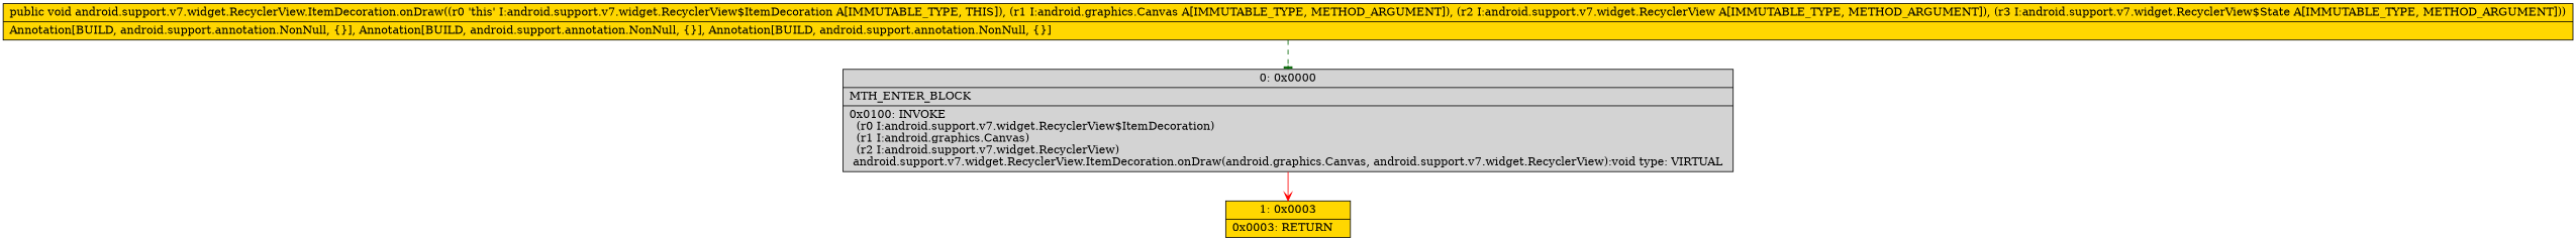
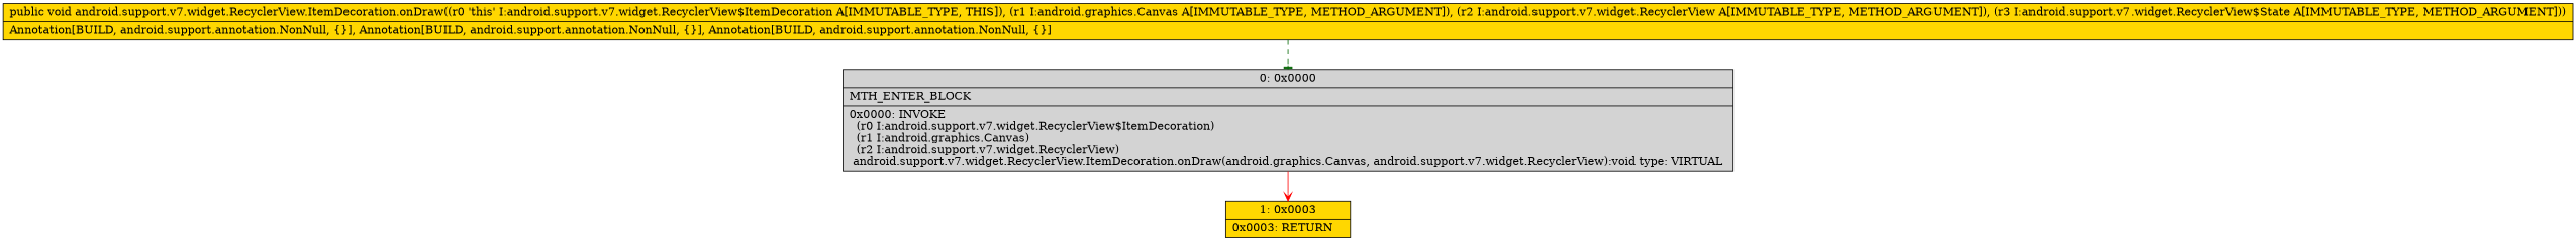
  digraph {
    node [shape=record style=filled fillcolor=gold]
-   n1 [label="{0\:\ 0x0000|MTH_ENTER_BLOCK\l|0x0100: INVOKE  \l  (r0 I:android.support.v7.widget.RecyclerView$ItemDecoration)\l  (r1 I:android.graphics.Canvas)\l  (r2 I:android.support.v7.widget.RecyclerView)\l android.support.v7.widget.RecyclerView.ItemDecoration.onDraw(android.graphics.Canvas, android.support.v7.widget.RecyclerView):void type: VIRTUAL \l}" fillcolor=lightgrey]
+   n1 [label="{0\:\ 0x0000|MTH_ENTER_BLOCK\l|0x0000: INVOKE  \l  (r0 I:android.support.v7.widget.RecyclerView$ItemDecoration)\l  (r1 I:android.graphics.Canvas)\l  (r2 I:android.support.v7.widget.RecyclerView)\l android.support.v7.widget.RecyclerView.ItemDecoration.onDraw(android.graphics.Canvas, android.support.v7.widget.RecyclerView):void type: VIRTUAL \l}" fillcolor=lightgrey]
    n2 [label="{1\:\ 0x0003|0x0003: RETURN   \l}"]
    n3 [label="{public void android.support.v7.widget.RecyclerView.ItemDecoration.onDraw((r0 'this' I:android.support.v7.widget.RecyclerView$ItemDecoration A[IMMUTABLE_TYPE, THIS]), (r1 I:android.graphics.Canvas A[IMMUTABLE_TYPE, METHOD_ARGUMENT]), (r2 I:android.support.v7.widget.RecyclerView A[IMMUTABLE_TYPE, METHOD_ARGUMENT]), (r3 I:android.support.v7.widget.RecyclerView$State A[IMMUTABLE_TYPE, METHOD_ARGUMENT]))  | Annotation[BUILD, android.support.annotation.NonNull, \{\}], Annotation[BUILD, android.support.annotation.NonNull, \{\}], Annotation[BUILD, android.support.annotation.NonNull, \{\}]\l}"]
    n1 -> n2 [color=red style=solid arrowhead=vee]
    n3 -> n1 [color=darkgreen style=dashed arrowhead=tee]
  }
